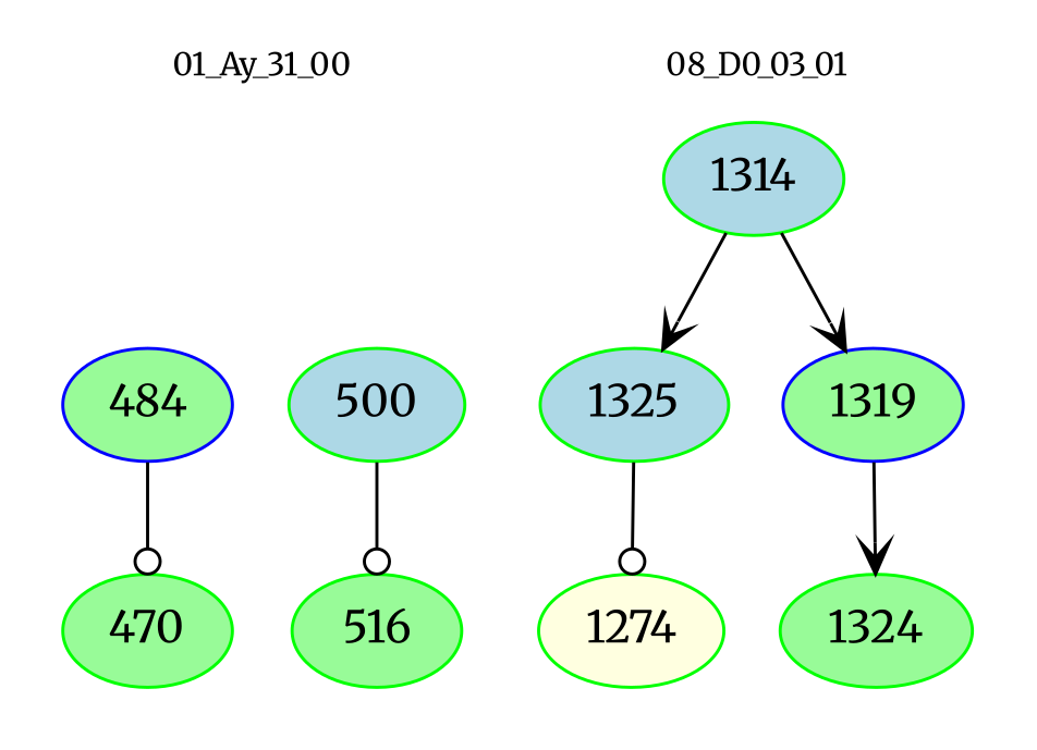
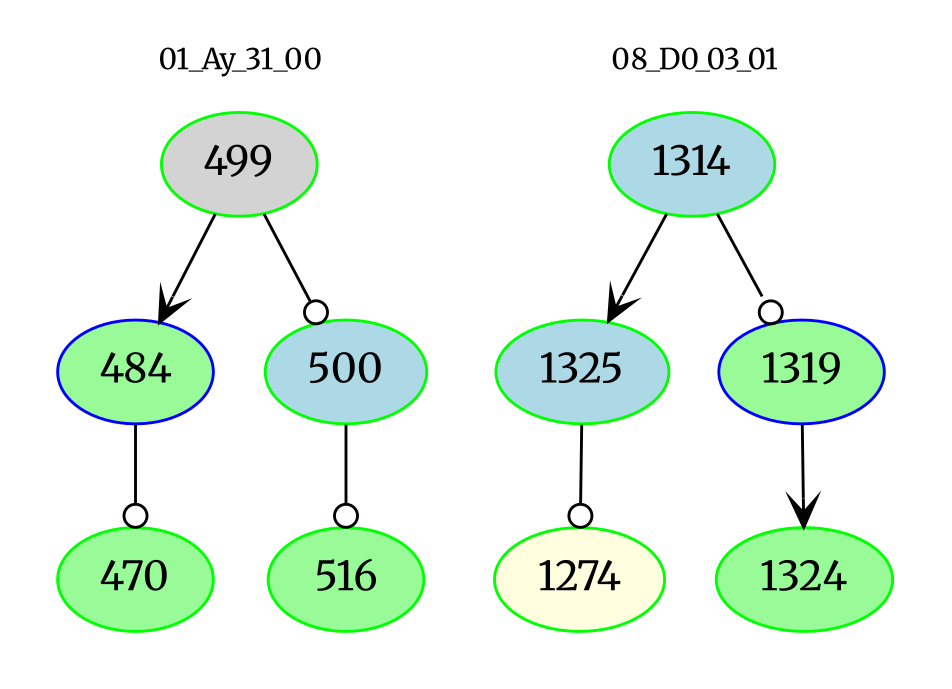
  digraph {
    fontname=Merriweather
    node [color=green fillcolor=palegreen fontname=Merriweather style=filled]
    edge [arrowhead=vee color=black fontname=Merriweather]
+   n1 [fillcolor=lightgrey label=499]
    n2 [color=blue label=484]
    n3 [fillcolor=lightblue label=500]
    n4 [label=470]
    n5 [label=516]
    n6 [fillcolor=lightblue label=1314]
    n7 [fillcolor=lightblue label=1325]
    n8 [color=blue label=1319]
    n9 [fillcolor=lightyellow label=1274]
    n10 [label=1324]
    subgraph cluster_1 {
      color=white
      fontsize=10
      label="01_Ay_31_00"
+     n1
      n2
      n3
      n4
      n5
    }
    subgraph cluster_2 {
      color=white
      fontsize=10
      label="08_D0_03_01"
      n6
      n7
      n8
      n9
      n10
    }
+   n1 -> n2
+   n1 -> n3 [arrowhead=odot]
    n2 -> n4 [arrowhead=odot]
    n3 -> n5 [arrowhead=odot]
    n6 -> n7
-   n6 -> n8
+   n6 -> n8 [arrowhead=odot]
    n7 -> n9 [arrowhead=odot]
    n8 -> n10
  }
